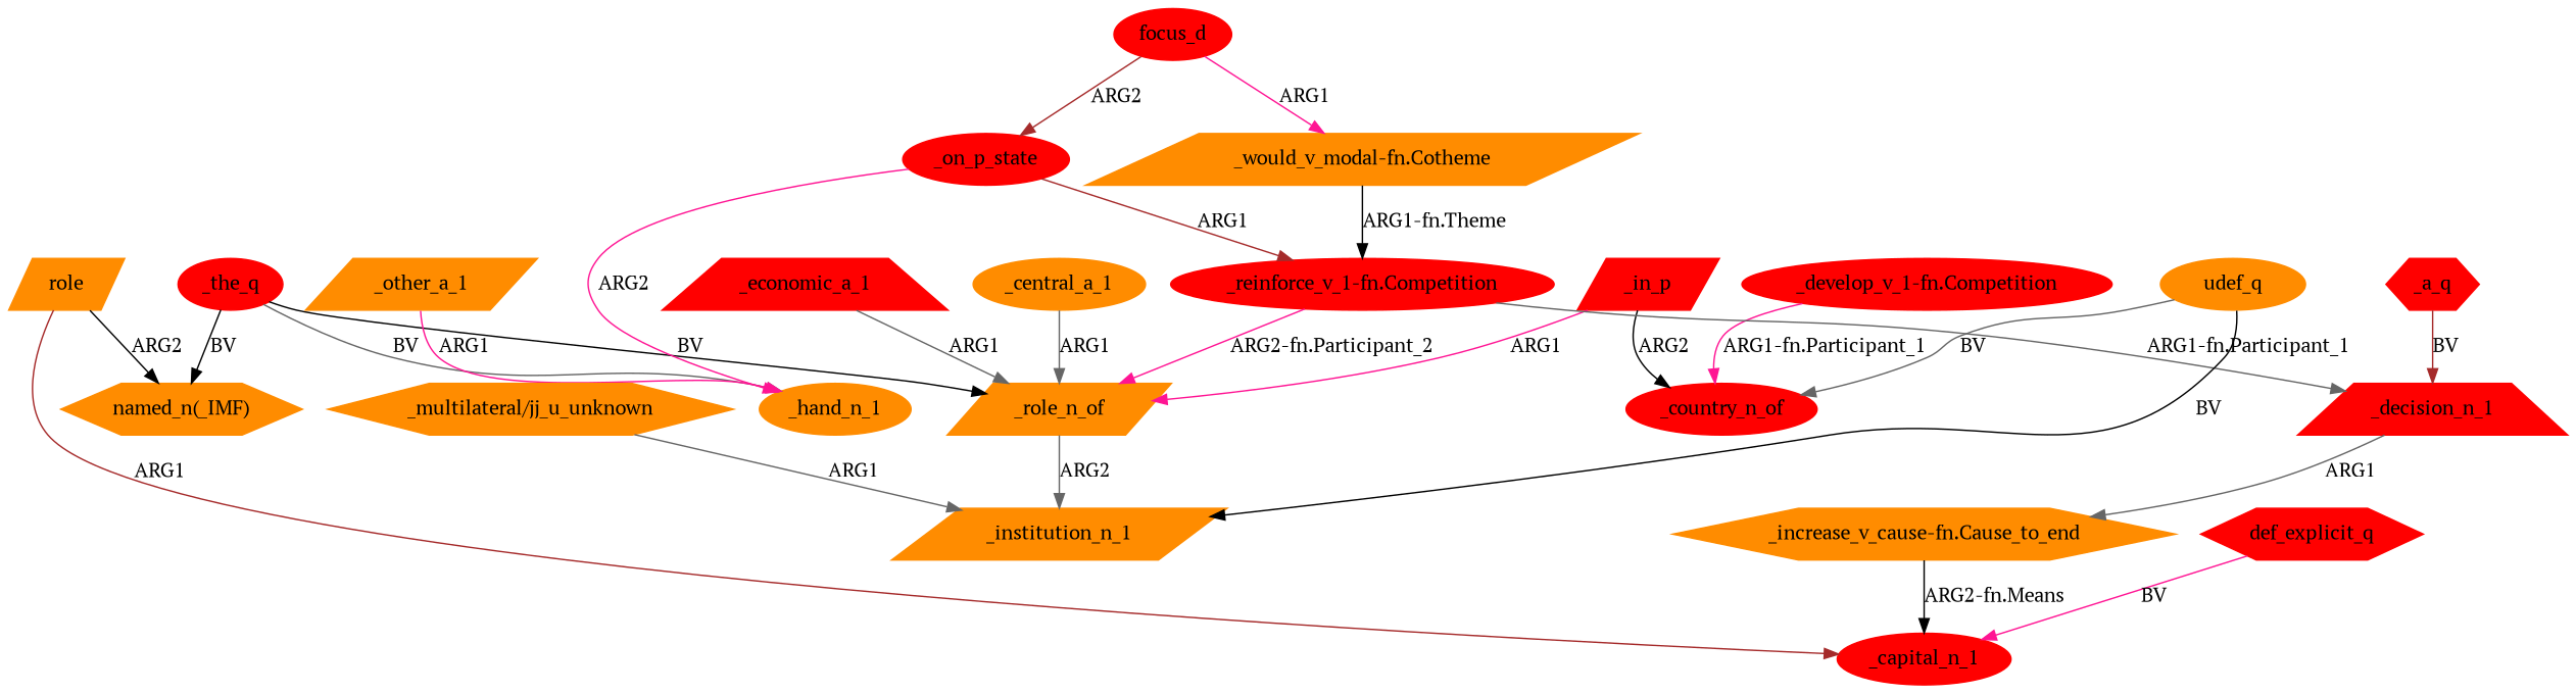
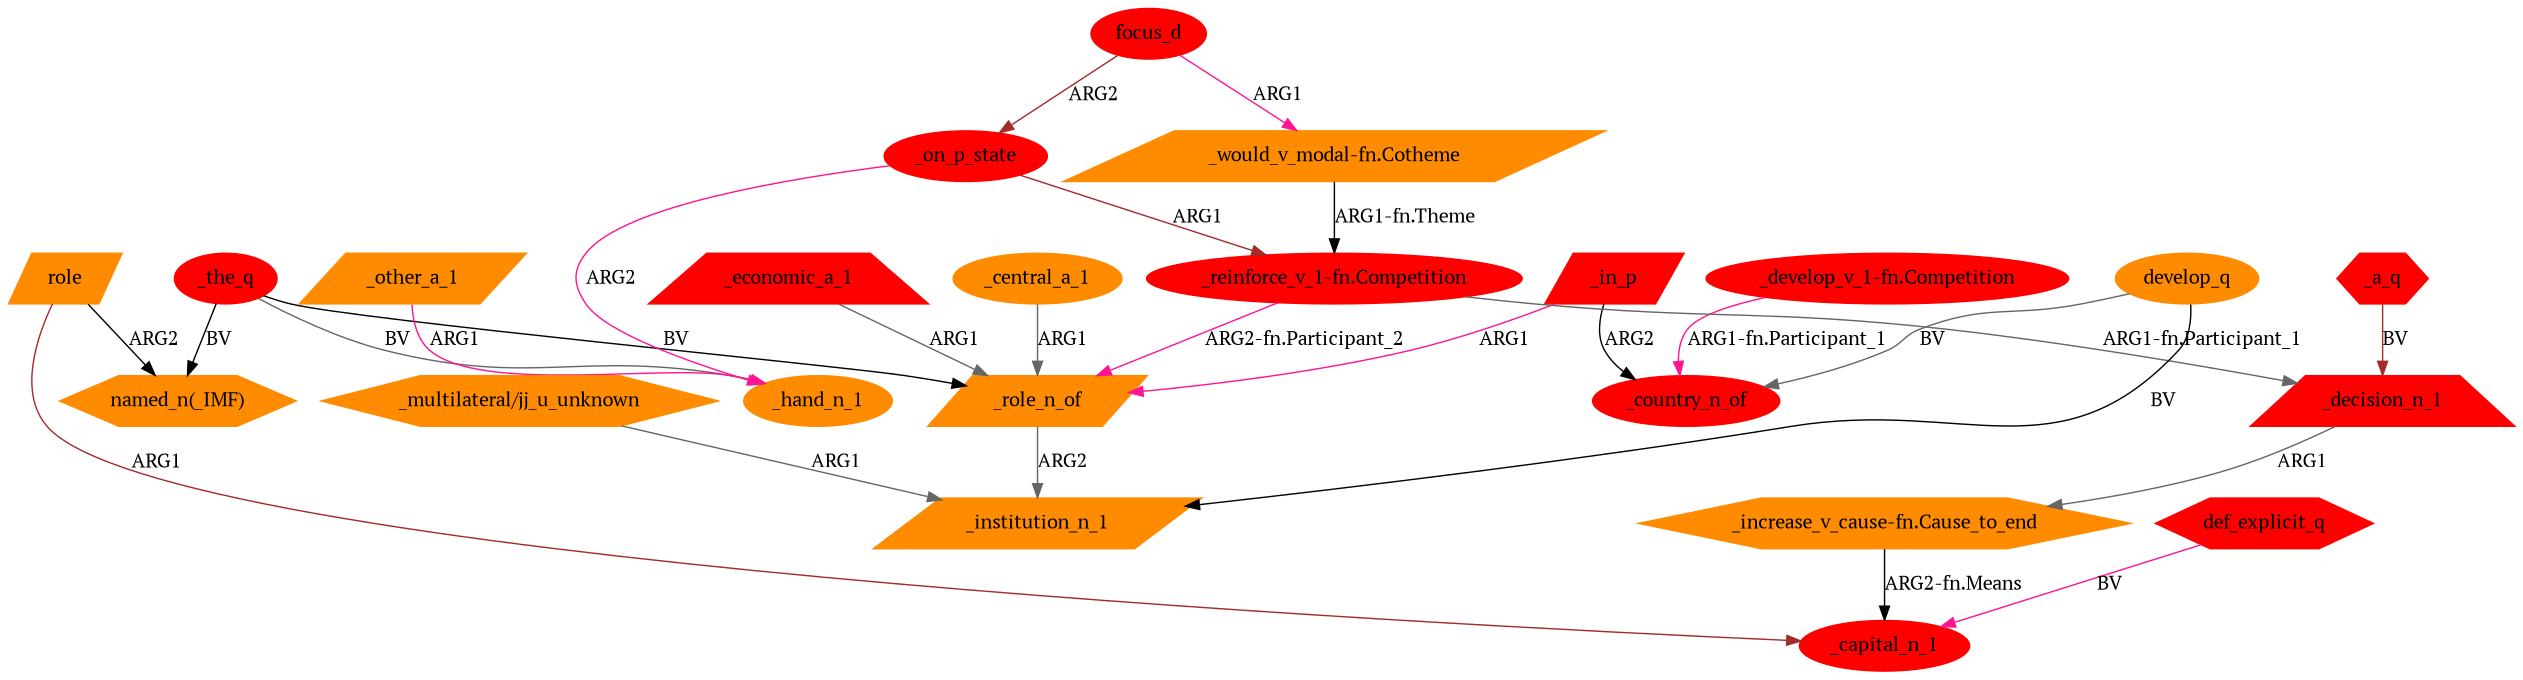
  digraph {
    fontname="PT Serif"
    node [color=red fontname="PT Serif" shape=ellipse style=filled]
    edge [color=gray40 fontname="PT Serif"]
    n1 [color=darkorange label=role shape=parallelogram]
    _capital_n_1
    "named_n(_IMF)" [color=darkorange shape=hexagon]
    _the_q
    _role_n_of [color=darkorange shape=parallelogram]
    _hand_n_1 [color=darkorange]
    _institution_n_1 [color=darkorange shape=parallelogram]
    _in_p [shape=parallelogram]
    _country_n_of
    _other_a_1 [color=darkorange shape=parallelogram]
    "_develop_v_1-fn.Competition"
    focus_d
    _on_p_state
    "_would_v_modal-fn.Cotheme" [color=darkorange shape=parallelogram]
    "_reinforce_v_1-fn.Competition"
    _decision_n_1 [shape=trapezium]
    "_increase_v_cause-fn.Cause_to_end" [color=darkorange shape=hexagon]
    _economic_a_1 [shape=trapezium]
    "_multilateral/jj_u_unknown" [color=darkorange shape=hexagon]
-   udef_q [color=darkorange]
+   udef_q [color=darkorange label=develop_q]
    def_explicit_q [shape=hexagon]
    _a_q [shape=hexagon]
    _central_a_1 [color=darkorange]
    n1 -> _capital_n_1 [color=brown label=ARG1]
    n1 -> "named_n(_IMF)" [color=black label=ARG2]
    _the_q -> "named_n(_IMF)" [color=black label=BV]
    _the_q -> _role_n_of [color=black label=BV]
    _the_q -> _hand_n_1 [label=BV]
    _role_n_of -> _institution_n_1 [label=ARG2]
    _in_p -> _role_n_of [color=deeppink label=ARG1]
    _in_p -> _country_n_of [color=black label=ARG2]
    _other_a_1 -> _hand_n_1 [color=deeppink label=ARG1]
    "_develop_v_1-fn.Competition" -> _country_n_of [color=deeppink label="ARG1-fn.Participant_1"]
    focus_d -> _on_p_state [color=brown label=ARG2]
    focus_d -> "_would_v_modal-fn.Cotheme" [color=deeppink label=ARG1]
    _on_p_state -> _hand_n_1 [color=deeppink label=ARG2]
    _on_p_state -> "_reinforce_v_1-fn.Competition" [color=brown label=ARG1]
    "_would_v_modal-fn.Cotheme" -> "_reinforce_v_1-fn.Competition" [color=black label="ARG1-fn.Theme"]
    "_reinforce_v_1-fn.Competition" -> _role_n_of [color=deeppink label="ARG2-fn.Participant_2"]
    "_reinforce_v_1-fn.Competition" -> _decision_n_1 [label="ARG1-fn.Participant_1"]
    _decision_n_1 -> "_increase_v_cause-fn.Cause_to_end" [label=ARG1]
    "_increase_v_cause-fn.Cause_to_end" -> _capital_n_1 [color=black label="ARG2-fn.Means"]
    _economic_a_1 -> _role_n_of [label=ARG1]
    "_multilateral/jj_u_unknown" -> _institution_n_1 [label=ARG1]
    udef_q -> _institution_n_1 [color=black label=BV]
    udef_q -> _country_n_of [label=BV]
    def_explicit_q -> _capital_n_1 [color=deeppink label=BV]
    _a_q -> _decision_n_1 [color=brown label=BV]
    _central_a_1 -> _role_n_of [label=ARG1]
  }
